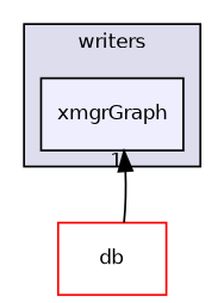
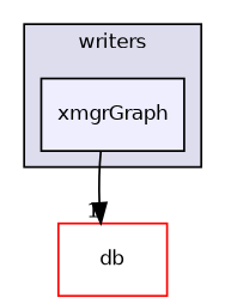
  digraph {
    compound=true
    node [fontname=Helvetica fontsize=10 shape=box]
    n1 [fillcolor="#eeeeff" label=xmgrGraph pencolor=black style=filled]
    n2 [color=red label=db]
    subgraph cluster_1 {
      bgcolor="#ddddee"
      fontname=Helvetica
      fontsize=10
      label=writers
      pencolor=black
      n1
    }
-   n2 -> n1 [headlabel=1 labeldistance=1.5 labelfontname=Helvetica labelfontsize=10]
+   n1 -> n2 [headlabel=1 labeldistance=1.5 labelfontname=Helvetica labelfontsize=10]
  }
